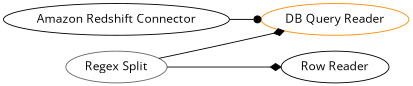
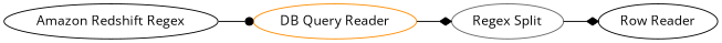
  digraph {
    fontname="Open Sans"
    rankdir=LR
    node [color=black fontname="Open Sans"]
    edge [arrowhead=diamond fontname="Open Sans"]
-   n1 [label="Amazon Redshift Connector"]
+   n1 [label="Amazon Redshift Regex"]
    n2 [color=darkorange label="DB Query Reader"]
    n3 [color=gray40 label="Regex Split"]
    n4 [label="Row Reader"]
    n1 -> n2 [arrowhead=dot]
-   n3 -> n2
+   n2 -> n3
    n3 -> n4
  }
